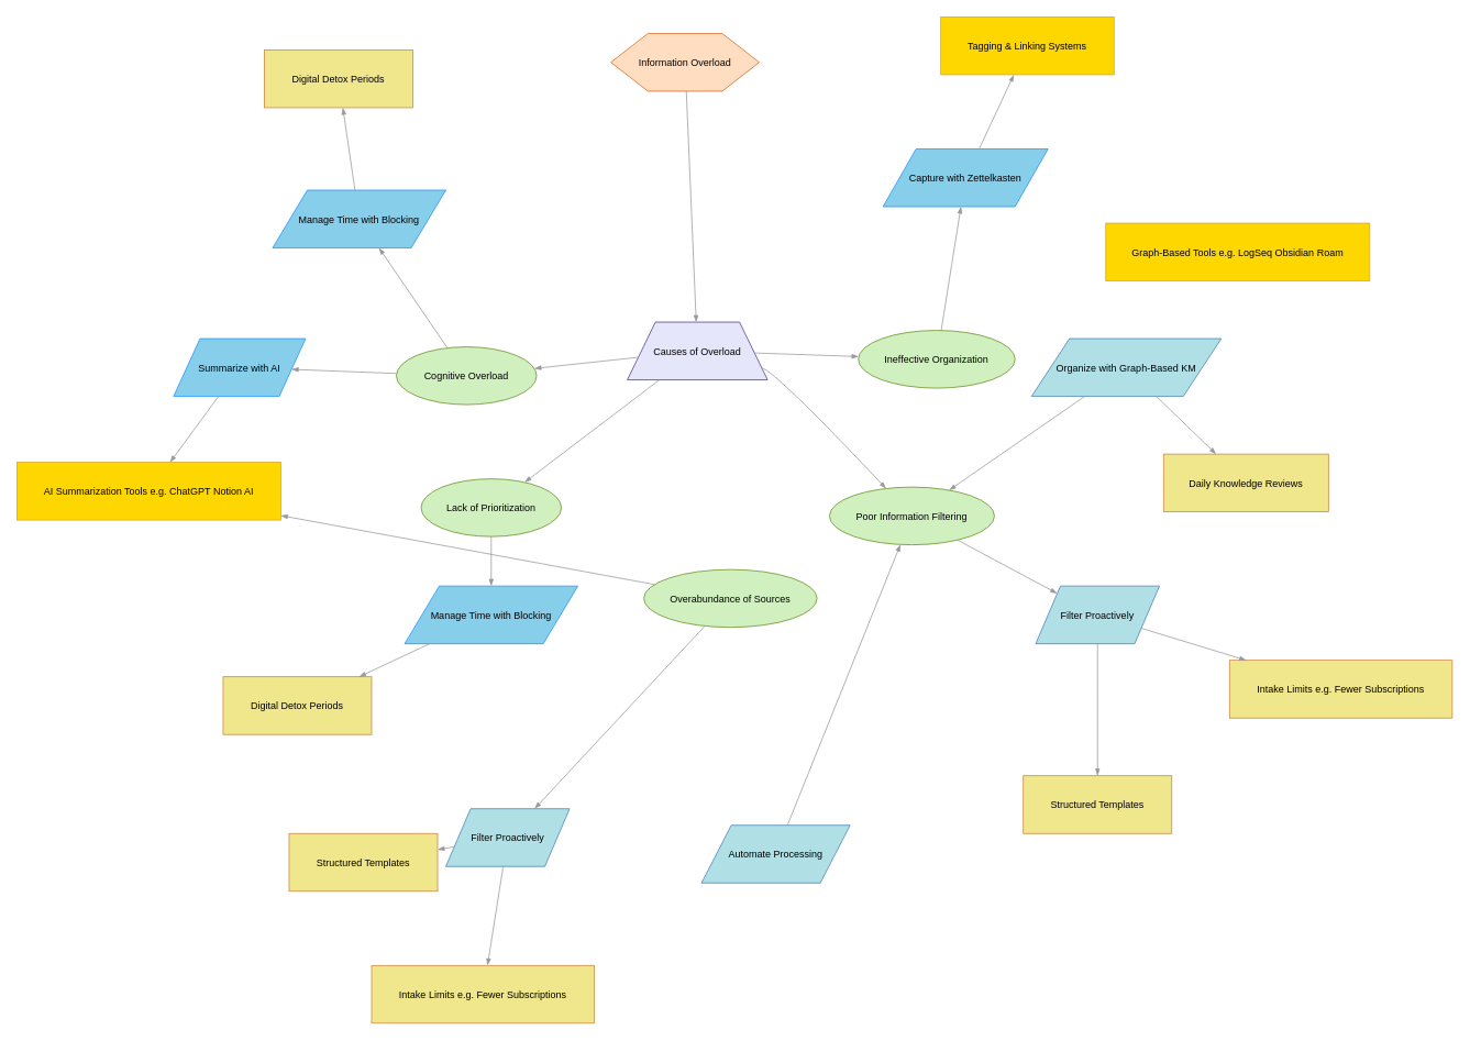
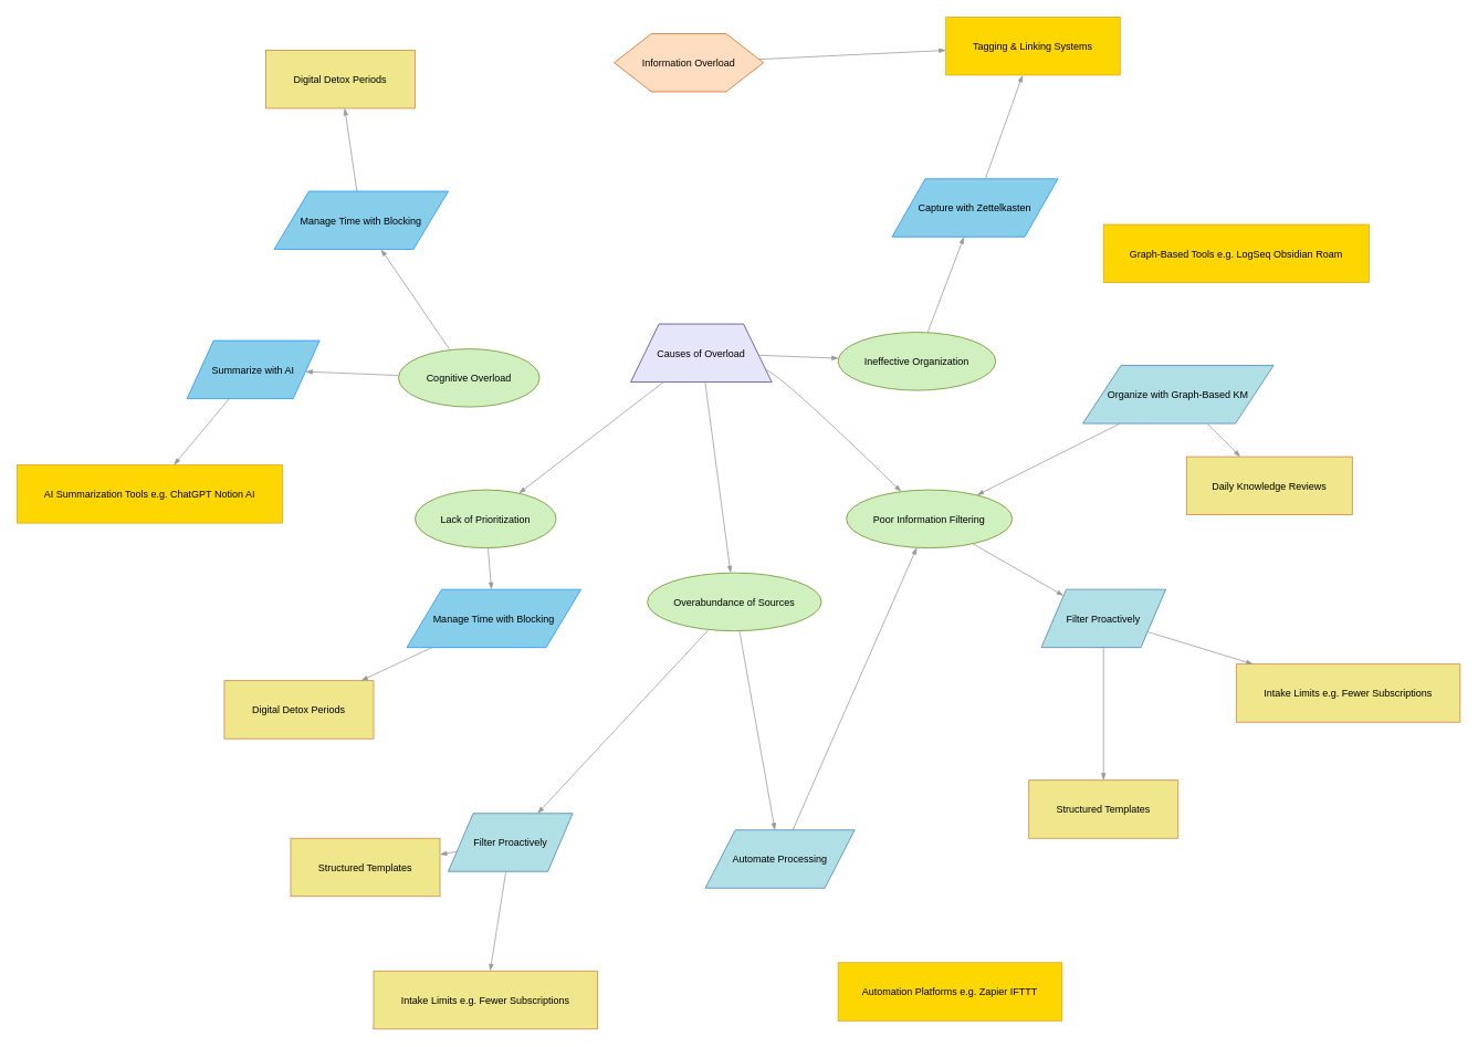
  <mxCell id="0" />
  <mxCell id="1" parent="0" />
  <mxCell id="2" value="Information Overload" style="shape=hexagon;fillColor=#ffddc1;strokeColor=#d2691e;perimeter=hexagonPerimeter;" vertex="1" parent="1"><mxGeometry x="740" y="40" width="180" height="70" as="geometry" /></mxCell>
  <mxCell id="3" value="Causes of Overload" style="shape=trapezoid;fillColor=#e6e6fa;strokeColor=#483d8b;perimeter=trapezoidPerimeter;" vertex="1" parent="1"><mxGeometry x="760" y="390" width="170" height="70" as="geometry" /></mxCell>
  <mxCell id="4" value="Overabundance of Sources" style="shape=ellipse;fillColor=#d0f0c0;strokeColor=#6b8e23;perimeter=ellipsePerimeter;" vertex="1" parent="1"><mxGeometry x="780" y="690" width="210" height="70" as="geometry" /></mxCell>
- <mxCell id="5" value="Poor Information Filtering" style="shape=ellipse;fillColor=#d0f0c0;strokeColor=#6b8e23;perimeter=ellipsePerimeter;" vertex="1" parent="1"><mxGeometry x="1005" y="590" width="200" height="70" as="geometry" /></mxCell>
- <mxCell id="6" value="Lack of Prioritization" style="shape=ellipse;fillColor=#d0f0c0;strokeColor=#6b8e23;perimeter=ellipsePerimeter;" vertex="1" parent="1"><mxGeometry x="510" y="580" width="170" height="70" as="geometry" /></mxCell>
- <mxCell id="7" value="Ineffective Organization" style="shape=ellipse;fillColor=#d0f0c0;strokeColor=#6b8e23;perimeter=ellipsePerimeter;" vertex="1" parent="1"><mxGeometry x="1040" y="400" width="190" height="70" as="geometry" /></mxCell>
+ <mxCell id="5" value="Poor Information Filtering" style="shape=ellipse;fillColor=#d0f0c0;strokeColor=#6b8e23;perimeter=ellipsePerimeter;" vertex="1" parent="1"><mxGeometry x="1020" y="590" width="200" height="70" as="geometry" /></mxCell>
+ <mxCell id="6" value="Lack of Prioritization" style="shape=ellipse;fillColor=#d0f0c0;strokeColor=#6b8e23;perimeter=ellipsePerimeter;" vertex="1" parent="1"><mxGeometry x="500" y="590" width="170" height="70" as="geometry" /></mxCell>
+ <mxCell id="7" value="Ineffective Organization" style="shape=ellipse;fillColor=#d0f0c0;strokeColor=#6b8e23;perimeter=ellipsePerimeter;" vertex="1" parent="1"><mxGeometry x="1010" y="400" width="190" height="70" as="geometry" /></mxCell>
  <mxCell id="8" value="Cognitive Overload" style="shape=ellipse;fillColor=#d0f0c0;strokeColor=#6b8e23;perimeter=ellipsePerimeter;" vertex="1" parent="1"><mxGeometry x="480" y="420" width="170" height="70" as="geometry" /></mxCell>
  <mxCell id="9" value="Filter Proactively" style="shape=parallelogram;fillColor=#b0e0e6;strokeColor=#4682b4;perimeter=parallelogramPerimeter;" vertex="1" parent="1"><mxGeometry x="540" y="980" width="150" height="70" as="geometry" /></mxCell>
  <mxCell id="10" value="Filter Proactively" style="shape=parallelogram;fillColor=#b0e0e6;strokeColor=#4682b4;perimeter=parallelogramPerimeter;" vertex="1" parent="1"><mxGeometry x="1255" y="710" width="150" height="70" as="geometry" /></mxCell>
  <mxCell id="11" value="Automate Processing" style="shape=parallelogram;fillColor=#b0e0e6;strokeColor=#4682b4;perimeter=parallelogramPerimeter;" vertex="1" parent="1"><mxGeometry x="850" y="1000" width="180" height="70" as="geometry" /></mxCell>
- <mxCell id="12" value="Organize with Graph-Based KM" style="shape=parallelogram;fillColor=#b0e0e6;strokeColor=#4682b4;perimeter=parallelogramPerimeter;" vertex="1" parent="1"><mxGeometry x="1250" y="410" width="230" height="70" as="geometry" /></mxCell>
- <mxCell id="13" value="Capture with Zettelkasten" style="shape=parallelogram;fillColor=#87ceeb;strokeColor=#1e90ff;perimeter=parallelogramPerimeter;" vertex="1" parent="1"><mxGeometry x="1070" y="180" width="200" height="70" as="geometry" /></mxCell>
+ <mxCell id="12" value="Organize with Graph-Based KM" style="shape=parallelogram;fillColor=#b0e0e6;strokeColor=#4682b4;perimeter=parallelogramPerimeter;" vertex="1" parent="1"><mxGeometry x="1305" y="440" width="230" height="70" as="geometry" /></mxCell>
+ <mxCell id="13" value="Capture with Zettelkasten" style="shape=parallelogram;fillColor=#87ceeb;strokeColor=#1e90ff;perimeter=parallelogramPerimeter;" vertex="1" parent="1"><mxGeometry x="1075" y="215" width="200" height="70" as="geometry" /></mxCell>
  <mxCell id="14" value="Manage Time with Blocking" style="shape=parallelogram;fillColor=#87ceeb;strokeColor=#1e90ff;perimeter=parallelogramPerimeter;" vertex="1" parent="1"><mxGeometry x="490" y="710" width="210" height="70" as="geometry" /></mxCell>
  <mxCell id="15" value="Manage Time with Blocking" style="shape=parallelogram;fillColor=#87ceeb;strokeColor=#1e90ff;perimeter=parallelogramPerimeter;" vertex="1" parent="1"><mxGeometry x="330" y="230" width="210" height="70" as="geometry" /></mxCell>
- <mxCell id="16" value="Summarize with AI" style="shape=parallelogram;fillColor=#87ceeb;strokeColor=#1e90ff;perimeter=parallelogramPerimeter;" vertex="1" parent="1"><mxGeometry x="210" y="410" width="160" height="70" as="geometry" /></mxCell>
- <mxCell id="17" value="Graph-Based Tools e.g. LogSeq Obsidian Roam" style="shape=rectangle;fillColor=#ffd700;strokeColor=#daa520;perimeter=rectanglePerimeter;" vertex="1" parent="1"><mxGeometry x="1340" y="270" width="320" height="70" as="geometry" /></mxCell>
+ <mxCell id="16" value="Summarize with AI" style="shape=parallelogram;fillColor=#87ceeb;strokeColor=#1e90ff;perimeter=parallelogramPerimeter;" vertex="1" parent="1"><mxGeometry x="225" y="410" width="160" height="70" as="geometry" /></mxCell>
+ <mxCell id="17" value="Graph-Based Tools e.g. LogSeq Obsidian Roam" style="shape=rectangle;fillColor=#ffd700;strokeColor=#daa520;perimeter=rectanglePerimeter;" vertex="1" parent="1"><mxGeometry x="1330" y="270" width="320" height="70" as="geometry" /></mxCell>
  <mxCell id="18" value="AI Summarization Tools e.g. ChatGPT Notion AI" style="shape=rectangle;fillColor=#ffd700;strokeColor=#daa520;perimeter=rectanglePerimeter;" vertex="1" parent="1"><mxGeometry x="20" y="560" width="320" height="70" as="geometry" /></mxCell>
+ <mxCell id="19" value="Automation Platforms e.g. Zapier IFTTT" style="shape=rectangle;fillColor=#ffd700;strokeColor=#daa520;perimeter=rectanglePerimeter;" vertex="1" parent="1"><mxGeometry x="1010" y="1160" width="270" height="70" as="geometry" /></mxCell>
  <mxCell id="20" value="Tagging &amp; Linking Systems" style="shape=rectangle;fillColor=#ffd700;strokeColor=#daa520;perimeter=rectanglePerimeter;" vertex="1" parent="1"><mxGeometry x="1140" y="20" width="210" height="70" as="geometry" /></mxCell>
  <mxCell id="21" value="Intake Limits e.g. Fewer Subscriptions" style="shape=rectangle;fillColor=#f0e68c;strokeColor=#cd853f;perimeter=rectanglePerimeter;" vertex="1" parent="1"><mxGeometry x="450" y="1170" width="270" height="70" as="geometry" /></mxCell>
  <mxCell id="22" value="Intake Limits e.g. Fewer Subscriptions" style="shape=rectangle;fillColor=#f0e68c;strokeColor=#cd853f;perimeter=rectanglePerimeter;" vertex="1" parent="1"><mxGeometry x="1490" y="800" width="270" height="70" as="geometry" /></mxCell>
  <mxCell id="23" value="Digital Detox Periods" style="shape=rectangle;fillColor=#f0e68c;strokeColor=#cd853f;perimeter=rectanglePerimeter;" vertex="1" parent="1"><mxGeometry x="270" y="820" width="180" height="70" as="geometry" /></mxCell>
  <mxCell id="24" value="Digital Detox Periods" style="shape=rectangle;fillColor=#f0e68c;strokeColor=#cd853f;perimeter=rectanglePerimeter;" vertex="1" parent="1"><mxGeometry x="320" y="60" width="180" height="70" as="geometry" /></mxCell>
- <mxCell id="25" value="Daily Knowledge Reviews" style="shape=rectangle;fillColor=#f0e68c;strokeColor=#cd853f;perimeter=rectanglePerimeter;" vertex="1" parent="1"><mxGeometry x="1410" y="550" width="200" height="70" as="geometry" /></mxCell>
+ <mxCell id="25" value="Daily Knowledge Reviews" style="shape=rectangle;fillColor=#f0e68c;strokeColor=#cd853f;perimeter=rectanglePerimeter;" vertex="1" parent="1"><mxGeometry x="1430" y="550" width="200" height="70" as="geometry" /></mxCell>
  <mxCell id="26" value="Structured Templates" style="shape=rectangle;fillColor=#f0e68c;strokeColor=#cd853f;perimeter=rectanglePerimeter;" vertex="1" parent="1"><mxGeometry x="350" y="1010" width="180" height="70" as="geometry" /></mxCell>
  <mxCell id="27" value="Structured Templates" style="shape=rectangle;fillColor=#f0e68c;strokeColor=#cd853f;perimeter=rectanglePerimeter;" vertex="1" parent="1"><mxGeometry x="1240" y="940" width="180" height="70" as="geometry" /></mxCell>
- <mxCell id="28" value="" style="curved=1;endArrow=blockThin;startArrow=none;strokeColor=#999999;endFill=1;" edge="1" parent="1" source="2" target="3"><mxGeometry relative="1" as="geometry" /></mxCell>
+ <mxCell id="28" value="" style="curved=1;endArrow=blockThin;startArrow=none;strokeColor=#999999;endFill=1;" edge="1" parent="1" source="2" target="20"><mxGeometry relative="1" as="geometry" /></mxCell>
+ <mxCell id="29" value="" style="curved=1;endArrow=blockThin;startArrow=none;strokeColor=#999999;endFill=1;" edge="1" parent="1" source="3" target="4"><mxGeometry relative="1" as="geometry" /></mxCell>
  <mxCell id="30" value="" style="curved=1;endArrow=blockThin;startArrow=none;strokeColor=#999999;endFill=1;" edge="1" parent="1" source="3" target="5"><mxGeometry relative="1" as="geometry"><Array as="points"><mxPoint x="940" y="450" /></Array></mxGeometry></mxCell>
  <mxCell id="31" value="" style="curved=1;endArrow=blockThin;startArrow=none;strokeColor=#999999;endFill=1;" edge="1" parent="1" source="3" target="6"><mxGeometry relative="1" as="geometry" /></mxCell>
  <mxCell id="32" value="" style="curved=1;endArrow=blockThin;startArrow=none;strokeColor=#999999;endFill=1;" edge="1" parent="1" source="3" target="7"><mxGeometry relative="1" as="geometry" /></mxCell>
- <mxCell id="33" value="" style="curved=1;endArrow=blockThin;startArrow=none;strokeColor=#999999;endFill=1;" edge="1" parent="1" source="3" target="8"><mxGeometry relative="1" as="geometry" /></mxCell>
  <mxCell id="34" value="" style="curved=1;endArrow=blockThin;startArrow=none;strokeColor=#999999;endFill=1;" edge="1" parent="1" source="4" target="9"><mxGeometry relative="1" as="geometry" /></mxCell>
  <mxCell id="35" value="" style="curved=1;endArrow=blockThin;startArrow=none;strokeColor=#999999;endFill=1;" edge="1" parent="1" source="5" target="10"><mxGeometry relative="1" as="geometry" /></mxCell>
- <mxCell id="36" value="" style="curved=1;endArrow=blockThin;startArrow=none;strokeColor=#999999;endFill=1;" edge="1" parent="1" source="4" target="18"><mxGeometry relative="1" as="geometry" /></mxCell>
+ <mxCell id="36" value="" style="curved=1;endArrow=blockThin;startArrow=none;strokeColor=#999999;endFill=1;" edge="1" parent="1" source="4" target="11"><mxGeometry relative="1" as="geometry" /></mxCell>
  <mxCell id="37" value="" style="curved=1;endArrow=blockThin;startArrow=none;strokeColor=#999999;endFill=1;" edge="1" parent="1" source="7" target="13"><mxGeometry relative="1" as="geometry" /></mxCell>
  <mxCell id="38" value="" style="curved=1;endArrow=blockThin;startArrow=none;strokeColor=#999999;endFill=1;" edge="1" parent="1" source="6" target="14"><mxGeometry relative="1" as="geometry" /></mxCell>
  <mxCell id="39" value="" style="curved=1;endArrow=blockThin;startArrow=none;strokeColor=#999999;endFill=1;" edge="1" parent="1" source="8" target="15"><mxGeometry relative="1" as="geometry" /></mxCell>
  <mxCell id="40" value="" style="curved=1;endArrow=blockThin;startArrow=none;strokeColor=#999999;endFill=1;" edge="1" parent="1" source="8" target="16"><mxGeometry relative="1" as="geometry" /></mxCell>
  <mxCell id="41" value="" style="curved=1;endArrow=blockThin;startArrow=none;strokeColor=#999999;endFill=1;" edge="1" parent="1" source="12" target="5"><mxGeometry relative="1" as="geometry" /></mxCell>
  <mxCell id="42" value="" style="curved=1;endArrow=blockThin;startArrow=none;strokeColor=#999999;endFill=1;" edge="1" parent="1" source="16" target="18"><mxGeometry relative="1" as="geometry" /></mxCell>
  <mxCell id="43" value="" style="curved=1;endArrow=blockThin;startArrow=none;strokeColor=#999999;endFill=1;" edge="1" parent="1" source="11" target="5"><mxGeometry relative="1" as="geometry" /></mxCell>
  <mxCell id="44" value="" style="curved=1;endArrow=blockThin;startArrow=none;strokeColor=#999999;endFill=1;" edge="1" parent="1" source="13" target="20"><mxGeometry relative="1" as="geometry" /></mxCell>
  <mxCell id="45" value="" style="curved=1;endArrow=blockThin;startArrow=none;strokeColor=#999999;endFill=1;" edge="1" parent="1" source="9" target="21"><mxGeometry relative="1" as="geometry" /></mxCell>
  <mxCell id="46" value="" style="curved=1;endArrow=blockThin;startArrow=none;strokeColor=#999999;endFill=1;" edge="1" parent="1" source="10" target="22"><mxGeometry relative="1" as="geometry" /></mxCell>
  <mxCell id="47" value="" style="curved=1;endArrow=blockThin;startArrow=none;strokeColor=#999999;endFill=1;" edge="1" parent="1" source="14" target="23"><mxGeometry relative="1" as="geometry" /></mxCell>
  <mxCell id="48" value="" style="curved=1;endArrow=blockThin;startArrow=none;strokeColor=#999999;endFill=1;" edge="1" parent="1" source="15" target="24"><mxGeometry relative="1" as="geometry" /></mxCell>
  <mxCell id="49" value="" style="curved=1;endArrow=blockThin;startArrow=none;strokeColor=#999999;endFill=1;" edge="1" parent="1" source="12" target="25"><mxGeometry relative="1" as="geometry" /></mxCell>
  <mxCell id="50" value="" style="curved=1;endArrow=blockThin;startArrow=none;strokeColor=#999999;endFill=1;" edge="1" parent="1" source="9" target="26"><mxGeometry relative="1" as="geometry" /></mxCell>
  <mxCell id="51" value="" style="curved=1;endArrow=blockThin;startArrow=none;strokeColor=#999999;endFill=1;" edge="1" parent="1" source="10" target="27"><mxGeometry relative="1" as="geometry" /></mxCell>
